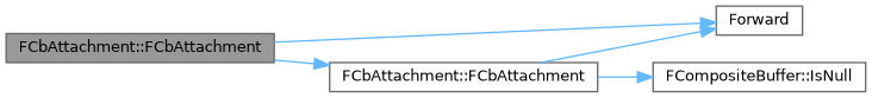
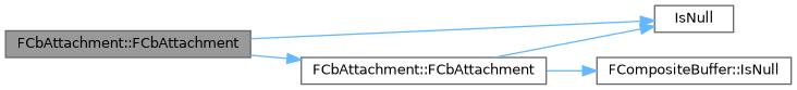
  digraph {
    rankdir=LR
    node [color=grey40 fillcolor=white fontname=Helvetica fontsize=10 shape=box style=filled]
    edge [color=steelblue1 fontname=Helvetica fontsize=10 labelfontname=Helvetica labelfontsize=10 style=solid]
    n1 [color=gray40 fillcolor=grey60 fontcolor=black height=0.2 label="FCbAttachment::FCbAttachment" width=0.4]
    n2 [height=0.2 label="FCbAttachment::FCbAttachment" width=0.4]
-   n3 [height=0.2 label=Forward width=0.4]
+   n3 [height=0.2 label=IsNull width=0.4]
    n4 [height=0.2 label="FCompositeBuffer::IsNull" width=0.4]
    n1 -> n2
    n1 -> n3
    n2 -> n3
    n2 -> n4
  }
